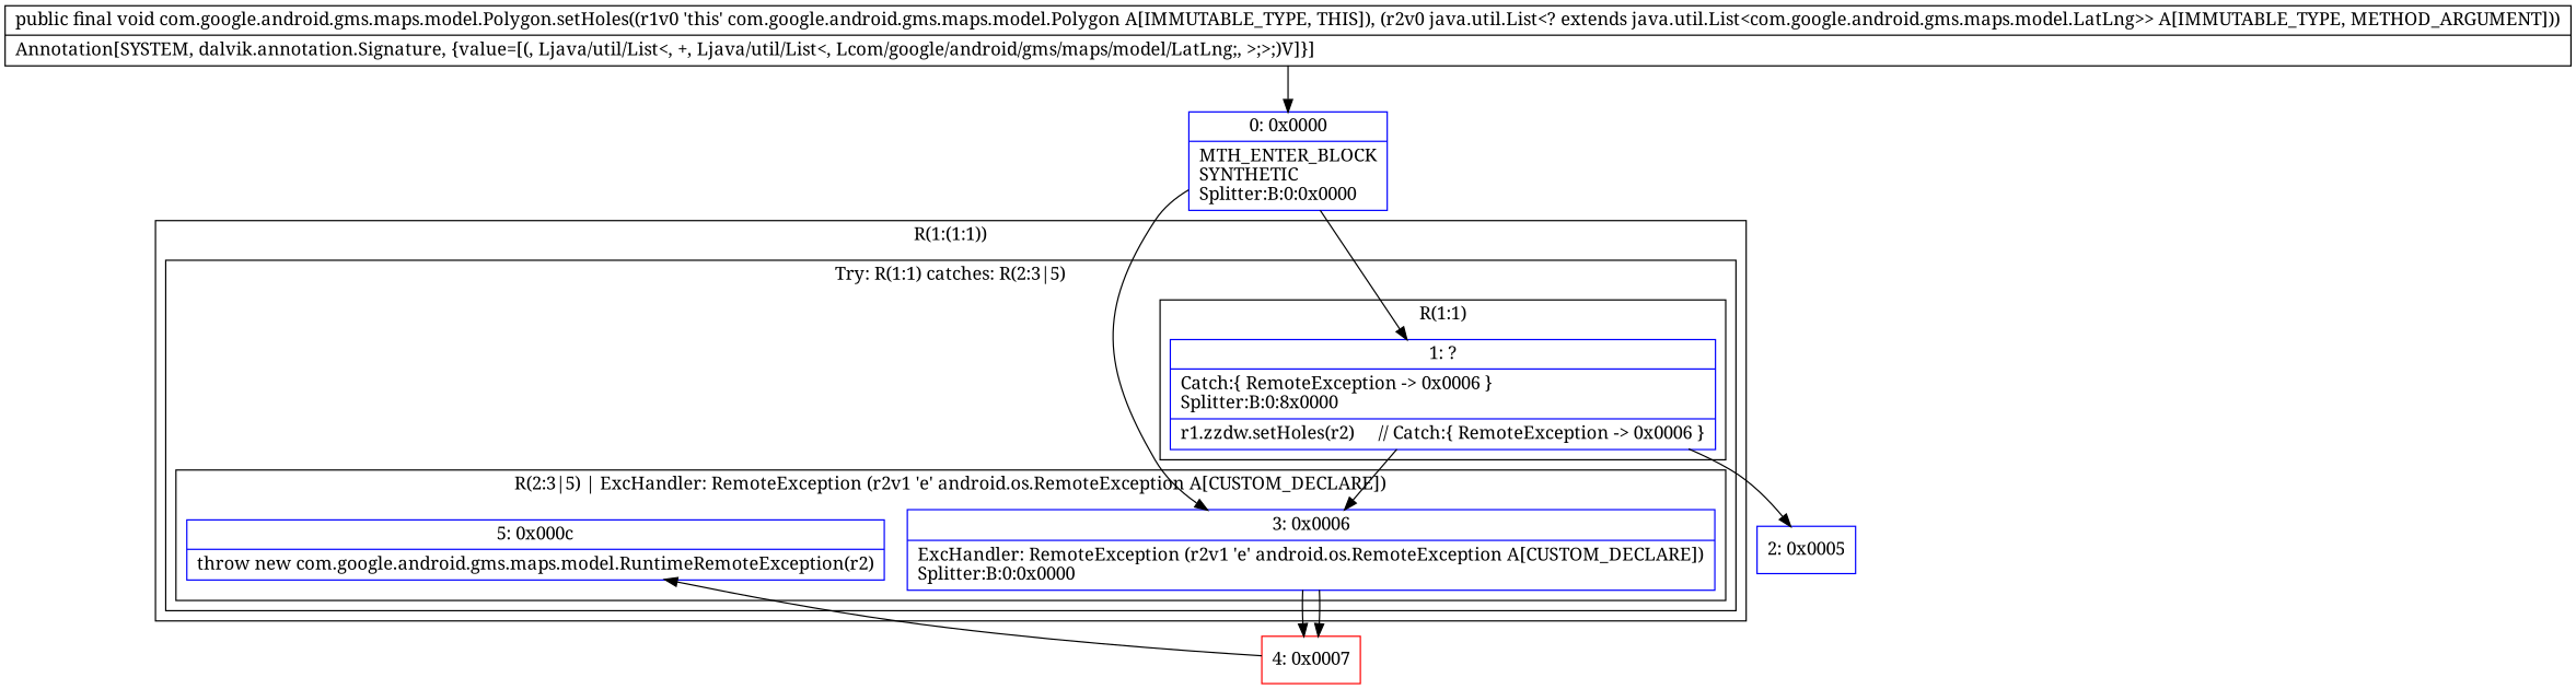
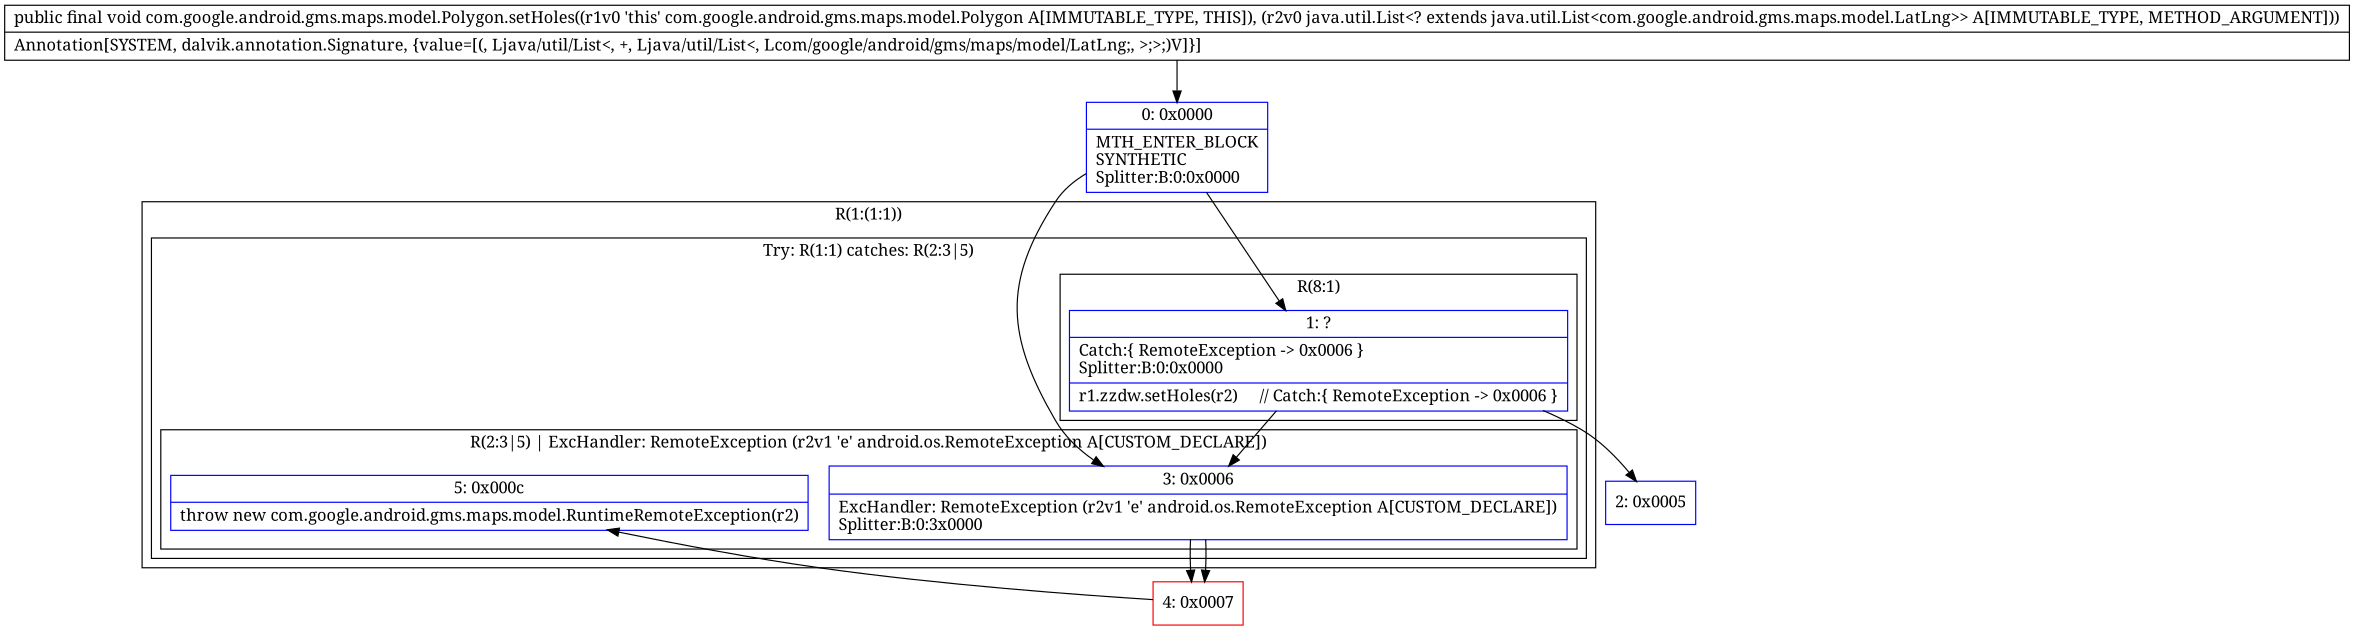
  digraph {
    fontname="Noto Serif"
    node [color=blue fontname="Noto Serif" shape=record]
    edge [fontname="Noto Serif"]
-   n1 [label="{1\:\ ?|Catch:\{ RemoteException \-\> 0x0006 \}\lSplitter:B:0:8x0000\l|r1.zzdw.setHoles(r2)     \/\/ Catch:\{ RemoteException \-\> 0x0006 \}\l}"]
-   n2 [label="{3\:\ 0x0006|ExcHandler: RemoteException (r2v1 'e' android.os.RemoteException A[CUSTOM_DECLARE])\lSplitter:B:0:0x0000\l}"]
+   n1 [label="{1\:\ ?|Catch:\{ RemoteException \-\> 0x0006 \}\lSplitter:B:0:0x0000\l|r1.zzdw.setHoles(r2)     \/\/ Catch:\{ RemoteException \-\> 0x0006 \}\l}"]
+   n2 [label="{3\:\ 0x0006|ExcHandler: RemoteException (r2v1 'e' android.os.RemoteException A[CUSTOM_DECLARE])\lSplitter:B:0:3x0000\l}"]
    n3 [label="{5\:\ 0x000c|throw new com.google.android.gms.maps.model.RuntimeRemoteException(r2)\l}"]
    n4 [label="{2\:\ 0x0005}"]
    n5 [color=red label="{4\:\ 0x0007}"]
    n6 [label="{0\:\ 0x0000|MTH_ENTER_BLOCK\lSYNTHETIC\lSplitter:B:0:0x0000\l}"]
    n7 [label="{public final void com.google.android.gms.maps.model.Polygon.setHoles((r1v0 'this' com.google.android.gms.maps.model.Polygon A[IMMUTABLE_TYPE, THIS]), (r2v0 java.util.List\<? extends java.util.List\<com.google.android.gms.maps.model.LatLng\>\> A[IMMUTABLE_TYPE, METHOD_ARGUMENT]))  | Annotation[SYSTEM, dalvik.annotation.Signature, \{value=[(, Ljava\/util\/List\<, +, Ljava\/util\/List\<, Lcom\/google\/android\/gms\/maps\/model\/LatLng;, \>;\>;)V]\}]\l}" color=""]
    subgraph cluster_1 {
      label="R(1:(1:1))"
      subgraph cluster_2 {
        label="Try: R(1:1) catches: R(2:3|5)"
        subgraph cluster_3 {
-         label="R(1:1)"
+         label="R(8:1)"
          n1
        }
        subgraph cluster_4 {
          label="R(2:3|5) | ExcHandler: RemoteException (r2v1 'e' android.os.RemoteException A[CUSTOM_DECLARE])\l"
          n2
          n3
        }
      }
    }
    subgraph cluster_5 {
      label="R(2:3|5) | ExcHandler: RemoteException (r2v1 'e' android.os.RemoteException A[CUSTOM_DECLARE])\l"
    }
    n1 -> n2
    n1 -> n4
    n2 -> n5
    n2 -> n5
    n5 -> n3
    n6 -> n1
    n6 -> n2
    n7 -> n6
  }
